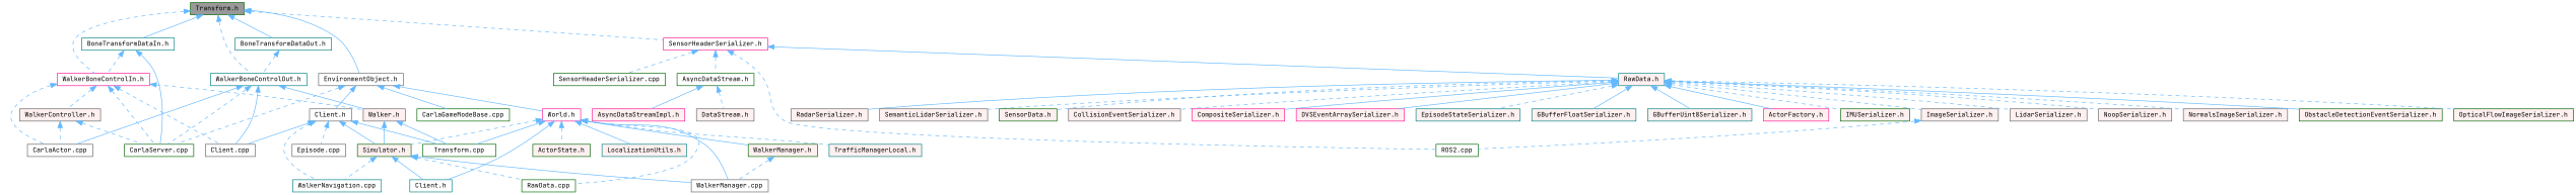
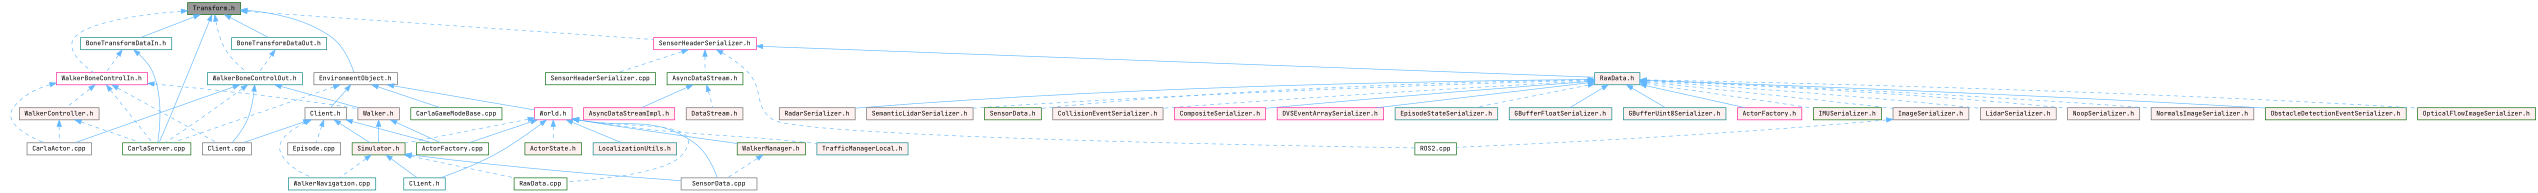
  digraph {
    fontname="JetBrains Mono"
    node [color=gray40 fillcolor="#FFF0F0" fontname="JetBrains Mono" fontsize=10 shape=box style=filled]
    edge [color=steelblue1 dir=back fontname="JetBrains Mono" fontsize=10 labelfontname=Helvetica labelfontsize=10 style=dashed]
    n1 [color=darkgreen fillcolor=grey60 fontcolor=black height=0.2 label="Transform.h" width=0.4]
    n2 [color=teal fillcolor=white height=0.2 label="BoneTransformDataIn.h" width=0.4]
    n3 [color=darkgreen fillcolor=white height=0.2 label="CarlaServer.cpp" width=0.4]
    n4 [color=deeppink fillcolor=white height=0.2 label="WalkerBoneControlIn.h" width=0.4]
    n5 [color=teal fillcolor=white height=0.2 label="BoneTransformDataOut.h" width=0.4]
    n6 [color=teal fillcolor=white height=0.2 label="WalkerBoneControlOut.h" width=0.4]
    n7 [fillcolor=white height=0.2 label="EnvironmentObject.h" width=0.4]
    n8 [color=deeppink fillcolor=white height=0.2 label="SensorHeaderSerializer.h" width=0.4]
    n9 [fillcolor=white height=0.2 label="Client.cpp" width=0.4]
    n10 [fillcolor=white height=0.2 label="CarlaActor.cpp" width=0.4]
    n11 [height=0.2 label="Walker.h" width=0.4]
    n12 [height=0.2 label="WalkerController.h" width=0.4]
    n13 [color=darkgreen fillcolor=white height=0.2 label="CarlaGameModeBase.cpp" width=0.4]
    n14 [fillcolor=white height=0.2 label="Client.h" width=0.4]
    n15 [color=deeppink fillcolor=white height=0.2 label="World.h" width=0.4]
    n16 [color=darkgreen fillcolor=white height=0.2 label="AsyncDataStream.h" width=0.4]
    n17 [color=darkgreen fillcolor=white height=0.2 label="ROS2.cpp" width=0.4]
    n18 [color=teal height=0.2 label="RawData.h" width=0.4]
    n19 [color=darkgreen fillcolor=white height=0.2 label="SensorHeaderSerializer.cpp" width=0.4]
-   n20 [color=darkgreen fillcolor=white height=0.2 label="Transform.cpp" width=0.4]
+   n20 [color=darkgreen fillcolor=white height=0.2 label="ActorFactory.cpp" width=0.4]
    n21 [color=darkgreen height=0.2 label="Simulator.h" width=0.4]
    n22 [color=teal fillcolor=white height=0.2 label="Client.h" width=0.4]
-   n23 [fillcolor=white height=0.2 label="WalkerManager.cpp" width=0.4]
+   n23 [fillcolor=white height=0.2 label="SensorData.cpp" width=0.4]
    n24 [color=teal fillcolor=white height=0.2 label="WalkerNavigation.cpp" width=0.4]
    n25 [color=darkgreen fillcolor=white height=0.2 label="RawData.cpp" width=0.4]
    n26 [fillcolor=white height=0.2 label="Episode.cpp" width=0.4]
    n27 [color=teal height=0.2 label="TrafficManagerLocal.h" width=0.4]
    n28 [color=darkgreen height=0.2 label="ActorState.h" width=0.4]
    n29 [color=teal height=0.2 label="LocalizationUtils.h" width=0.4]
    n30 [color=darkgreen height=0.2 label="WalkerManager.h" width=0.4]
    n31 [color=deeppink height=0.2 label="AsyncDataStreamImpl.h" width=0.4]
    n32 [height=0.2 label="DataStream.h" width=0.4]
    n33 [height=0.2 label="CollisionEventSerializer.h" width=0.4]
    n34 [color=deeppink height=0.2 label="CompositeSerializer.h" width=0.4]
    n35 [color=deeppink height=0.2 label="DVSEventArraySerializer.h" width=0.4]
    n36 [color=teal height=0.2 label="EpisodeStateSerializer.h" width=0.4]
    n37 [color=teal height=0.2 label="GBufferFloatSerializer.h" width=0.4]
    n38 [color=teal height=0.2 label="GBufferUint8Serializer.h" width=0.4]
    n39 [color=deeppink height=0.2 label="ActorFactory.h" width=0.4]
    n40 [color=darkgreen height=0.2 label="IMUSerializer.h" width=0.4]
    n41 [height=0.2 label="ImageSerializer.h" width=0.4]
    n42 [height=0.2 label="LidarSerializer.h" width=0.4]
    n43 [height=0.2 label="NoopSerializer.h" width=0.4]
    n44 [height=0.2 label="NormalsImageSerializer.h" width=0.4]
    n45 [color=darkgreen height=0.2 label="ObstacleDetectionEventSerializer.h" width=0.4]
    n46 [color=darkgreen height=0.2 label="OpticalFlowImageSerializer.h" width=0.4]
    n47 [height=0.2 label="RadarSerializer.h" width=0.4]
    n48 [height=0.2 label="SemanticLidarSerializer.h" width=0.4]
    n49 [color=darkgreen height=0.2 label="SensorData.h" width=0.4]
    n1 -> n2 [style=solid]
+   n1 -> n3 [style=solid]
    n1 -> n4
    n1 -> n5 [style=solid]
    n1 -> n6
    n1 -> n7 [style=solid]
    n1 -> n8
    n2 -> n3 [style=solid]
    n2 -> n4
    n4 -> n3
    n4 -> n9
    n4 -> n10
    n4 -> n11
    n4 -> n12
    n5 -> n6
    n6 -> n3
    n6 -> n9 [style=solid]
    n6 -> n10 [style=solid]
    n6 -> n11 [style=solid]
    n7 -> n3
    n7 -> n13 [style=solid]
    n7 -> n14 [style=solid]
    n7 -> n15 [style=solid]
    n8 -> n16
    n8 -> n17
    n8 -> n18 [style=solid]
    n8 -> n19
    n11 -> n20 [style=solid]
    n11 -> n21 [style=solid]
    n12 -> n3
    n12 -> n10
    n14 -> n9 [style=solid]
    n14 -> n20 [style=solid]
    n14 -> n21 [style=solid]
    n14 -> n24
    n14 -> n26
    n15 -> n20 [style=solid]
    n15 -> n21
    n15 -> n22 [style=solid]
    n15 -> n23 [style=solid]
    n15 -> n25
    n15 -> n27
    n15 -> n28
    n15 -> n29 [style=solid]
    n15 -> n30 [style=solid]
    n16 -> n31 [style=solid]
    n16 -> n32
    n18 -> n33
    n18 -> n34 [style=solid]
    n18 -> n35 [style=solid]
    n18 -> n36
    n18 -> n37 [style=solid]
    n18 -> n38 [style=solid]
    n18 -> n39 [style=solid]
    n18 -> n40
    n18 -> n41
    n18 -> n42
    n18 -> n43
    n18 -> n44
    n18 -> n45 [style=solid]
    n18 -> n46
    n18 -> n47 [style=solid]
    n18 -> n48
    n18 -> n49
    n21 -> n22 [style=solid]
    n21 -> n23 [style=solid]
    n21 -> n24
    n21 -> n25
    n30 -> n23
    n41 -> n17
  }
